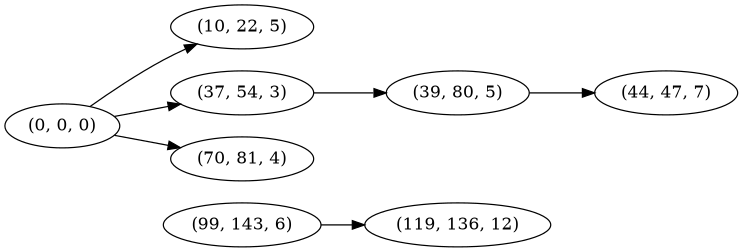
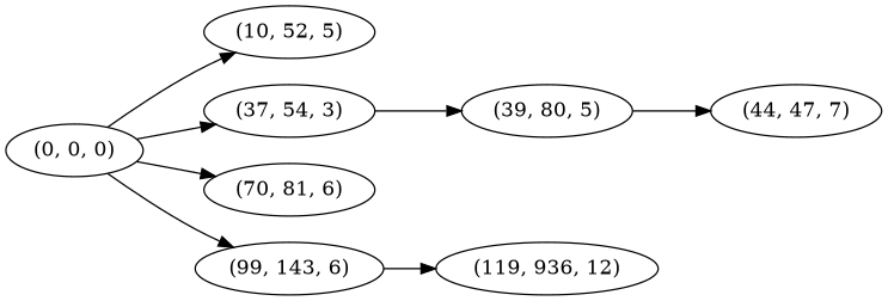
  digraph {
    rankdir=LR
    "(0, 0, 0)"
-   "(10, 22, 5)"
+   "(10, 22, 5)" [label="(10, 52, 5)"]
    "(37, 54, 3)"
-   "(70, 81, 4)"
+   "(70, 81, 4)" [label="(70, 81, 6)"]
    n5 [label="(99, 143, 6)"]
    n6 [label="(39, 80, 5)"]
-   "(119, 136, 12)"
+   "(119, 136, 12)" [label="(119, 936, 12)"]
    n8 [label="(44, 47, 7)"]
    "(0, 0, 0)" -> "(10, 22, 5)"
    "(0, 0, 0)" -> "(37, 54, 3)"
    "(0, 0, 0)" -> "(70, 81, 4)"
+   "(0, 0, 0)" -> n5
    "(37, 54, 3)" -> n6
    n5 -> "(119, 136, 12)"
    n6 -> n8
  }
